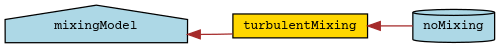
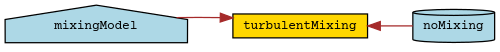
  digraph {
    fontname="Courier Prime"
    rankdir=LR
    node [color=black fillcolor=lightblue fontname="Courier Prime" fontsize=10 style=filled]
    edge [color=brown dir=back fontname="Courier Prime" fontsize=10 labelfontname=Helvetica labelfontsize=10 style=solid]
    n1 [fontcolor=black height=0.2 label=mixingModel shape=house width=0.4]
    n2 [fillcolor=gold height=0.2 label=turbulentMixing shape=box width=0.4]
    n3 [height=0.2 label=noMixing shape=cylinder width=0.4]
-   n1 -> n2
+   n2 -> n1
    n2 -> n3
  }
